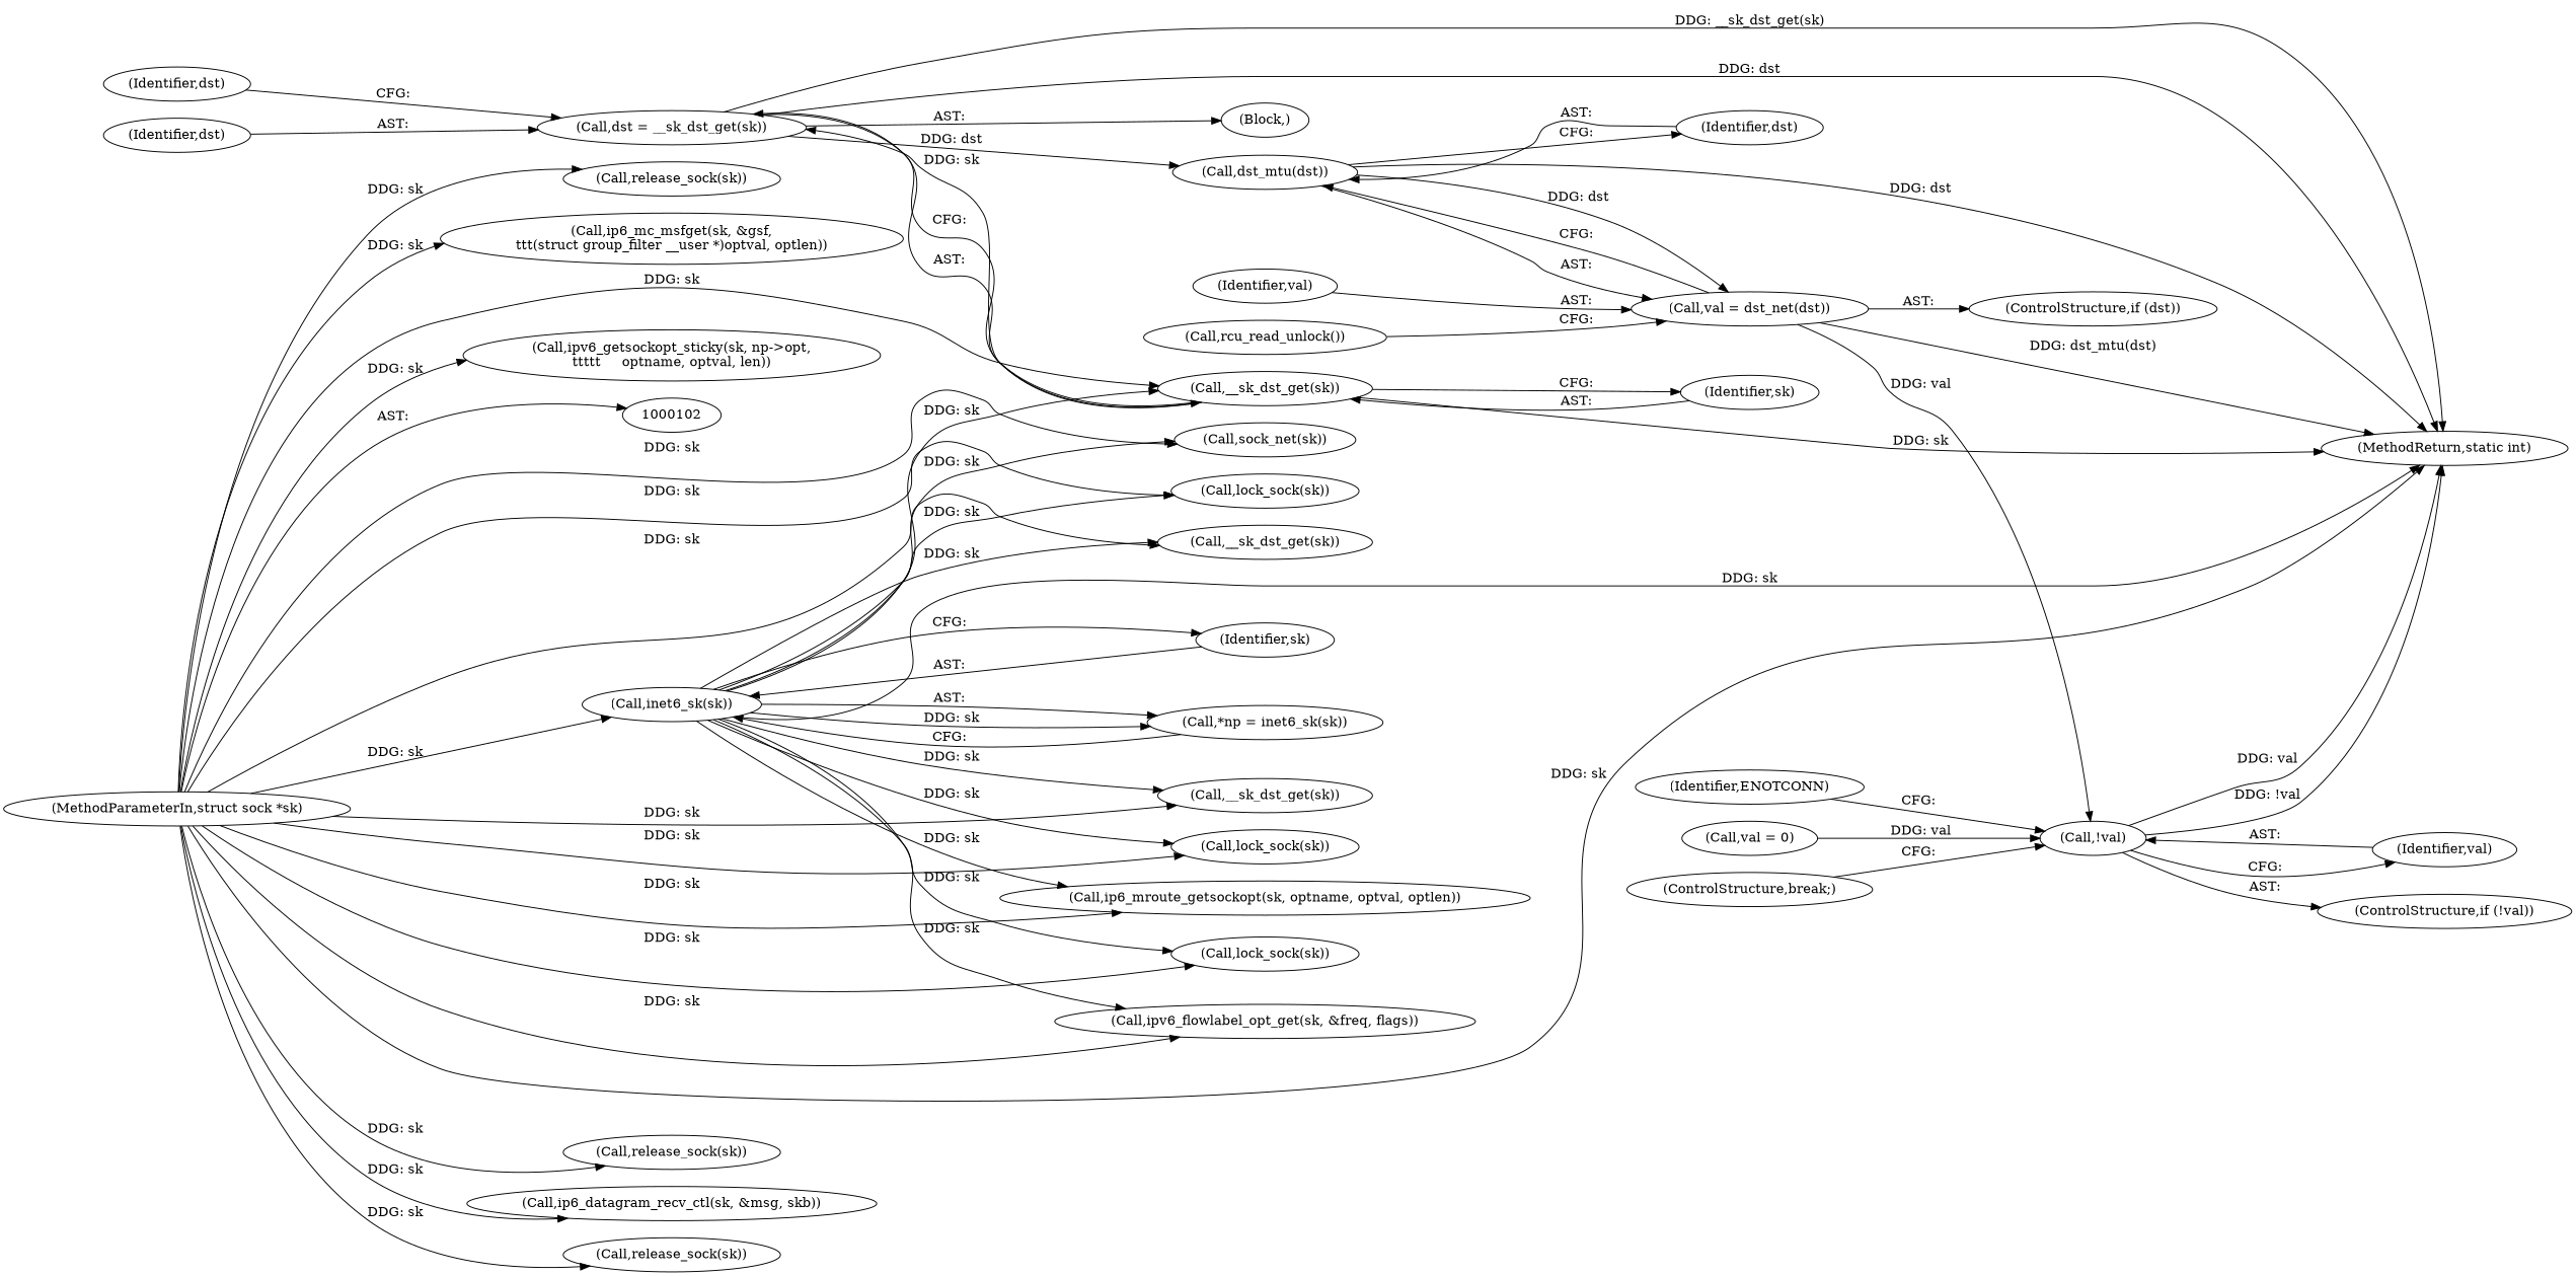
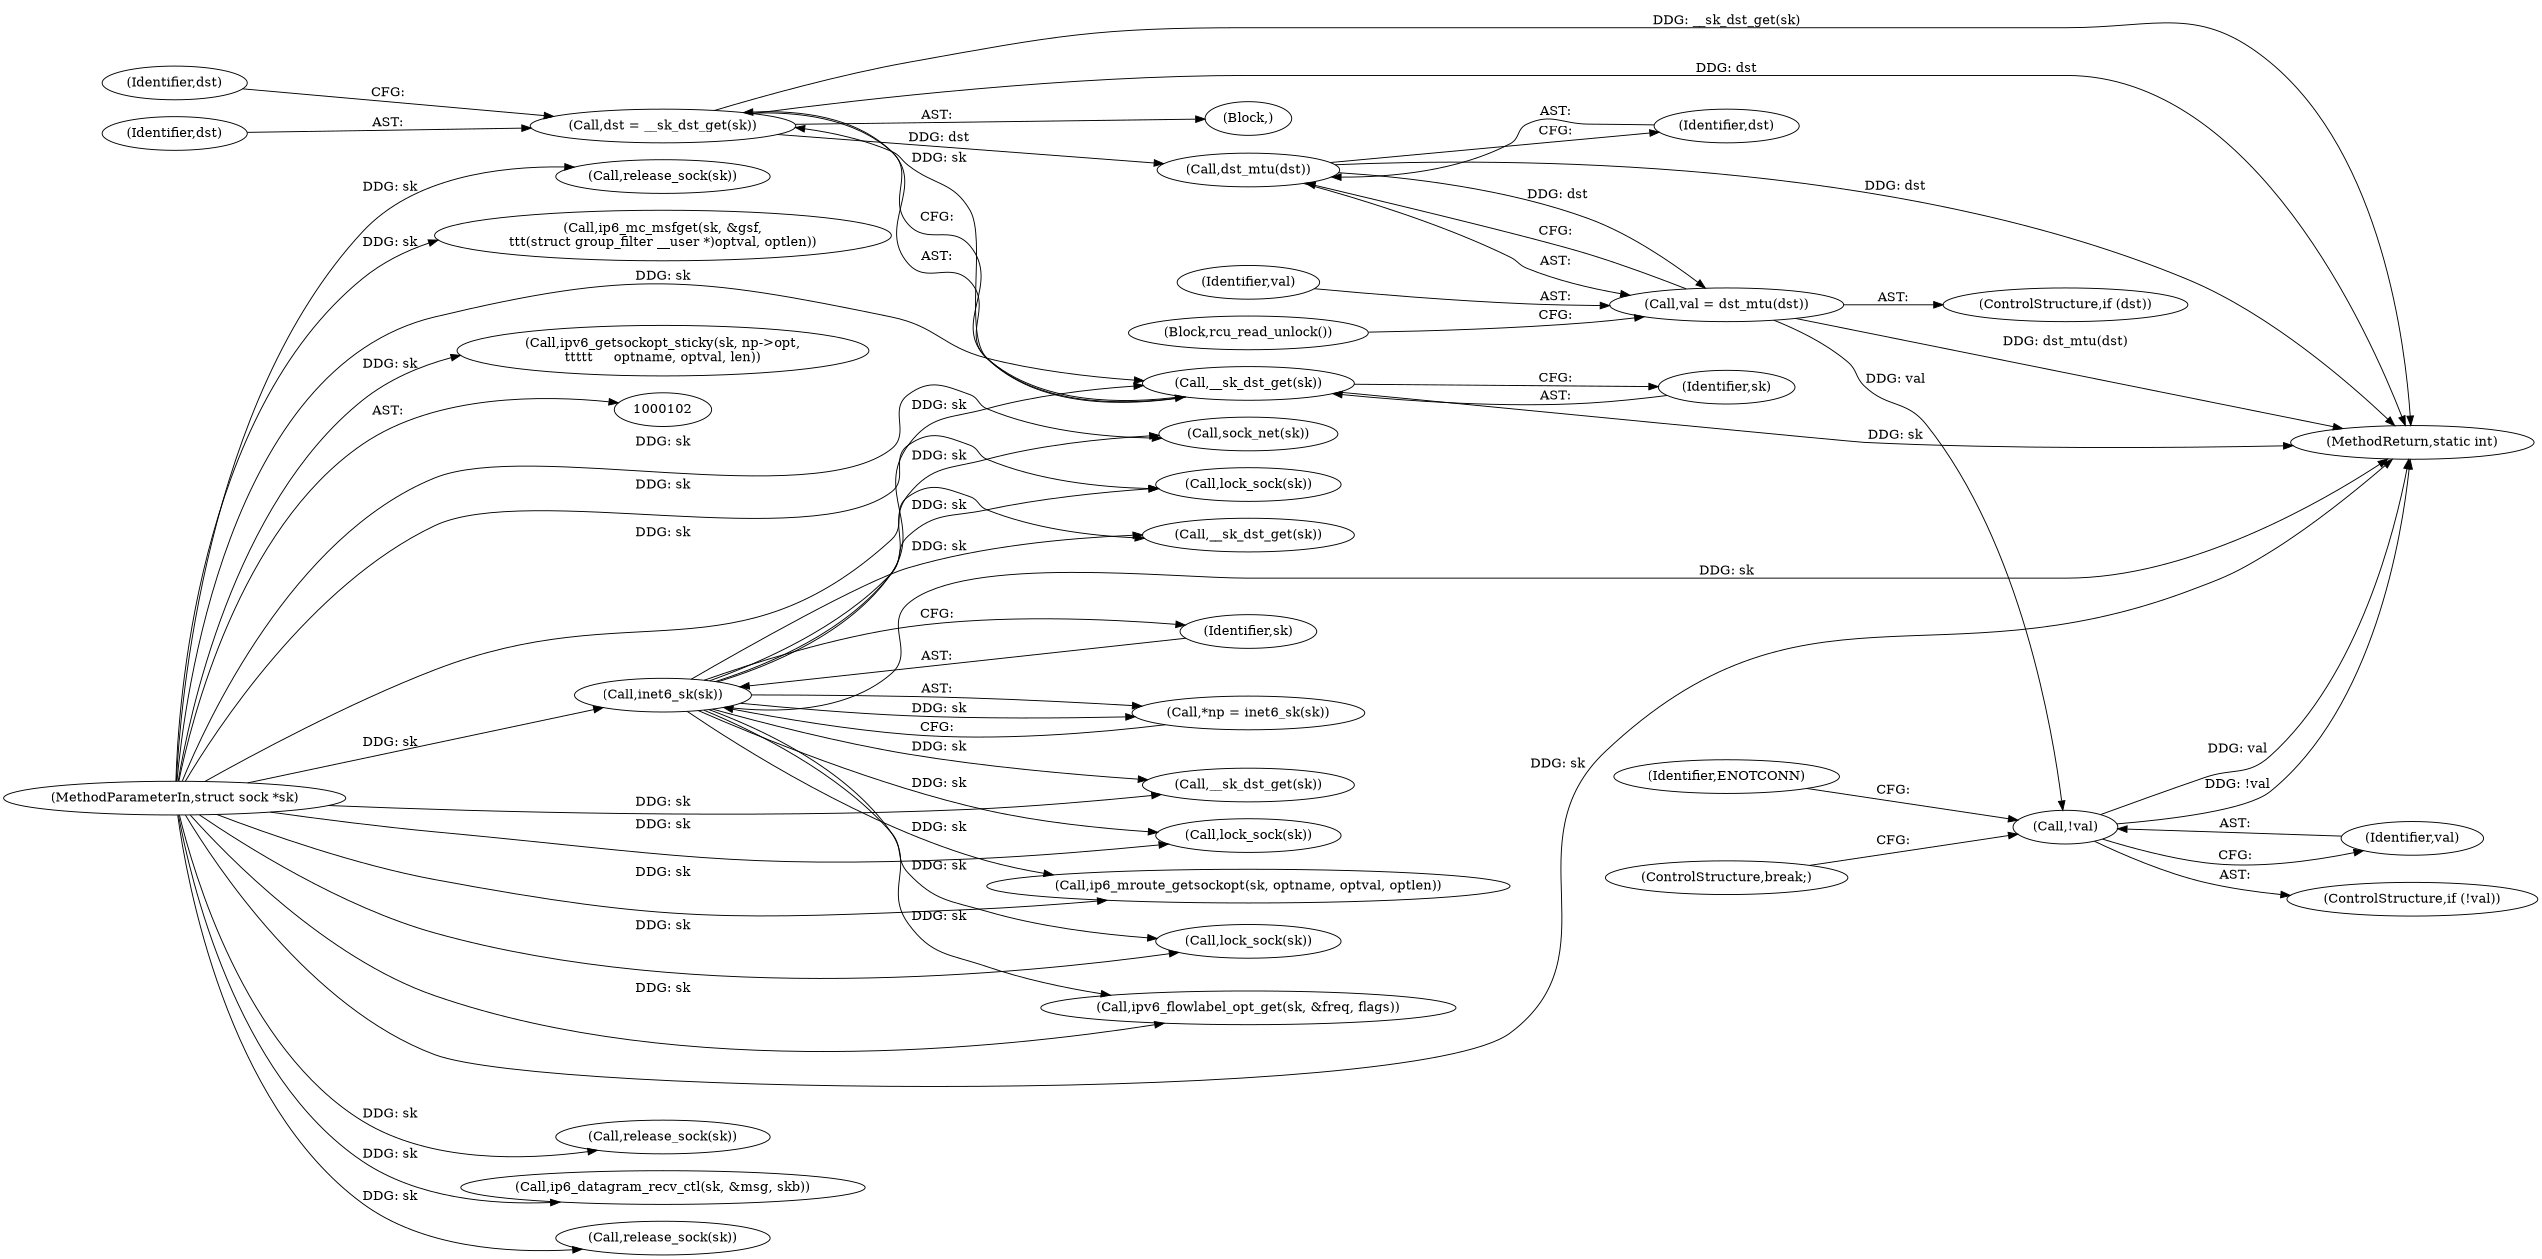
  digraph {
    rankdir=LR
    n1 [label="(Call,dst = __sk_dst_get(sk))"]
    n2 [label="(Call,__sk_dst_get(sk))"]
    n3 [label="(Call,dst_mtu(dst))"]
    n4 [label="(MethodReturn,static int)"]
    n5 [label="(Block,)"]
    n6 [label="(Identifier,sk)"]
-   n7 [label="(Call,val = dst_net(dst))"]
+   n7 [label="(Call,val = dst_mtu(dst))"]
    n8 [label="(Identifier,dst)"]
    n9 [label="(Call,inet6_sk(sk))"]
    n10 [label="(Call,sock_net(sk))"]
    n11 [label="(Call,lock_sock(sk))"]
    n12 [label="(Identifier,sk)"]
    n13 [label="(Call,*np = inet6_sk(sk))"]
    n14 [label="(Call,__sk_dst_get(sk))"]
    n15 [label="(Call,__sk_dst_get(sk))"]
    n16 [label="(Call,ip6_mroute_getsockopt(sk, optname, optval, optlen))"]
    n17 [label="(Call,lock_sock(sk))"]
    n18 [label="(Call,ipv6_flowlabel_opt_get(sk, &freq, flags))"]
    n19 [label="(Call,lock_sock(sk))"]
    n20 [label="(MethodParameterIn,struct sock *sk)"]
    n21 [label="(Call,release_sock(sk))"]
    n22 [label="(Call,ip6_datagram_recv_ctl(sk, &msg, skb))"]
    n23 [label="(Call,release_sock(sk))"]
    n24 [label="(Call,release_sock(sk))"]
    n25 [label="(Call,ip6_mc_msfget(sk, &gsf,\n\t\t\t(struct group_filter __user *)optval, optlen))"]
    n26 [label="(Call,ipv6_getsockopt_sticky(sk, np->opt,\n\t\t\t\t\t     optname, optval, len))"]
    1000102
    n28 [label="(Call,!val)"]
    n29 [label="(ControlStructure,if (dst))"]
    n30 [label="(Identifier,val)"]
    n31 [label="(ControlStructure,if (!val))"]
    n32 [label="(Identifier,ENOTCONN)"]
    n33 [label="(Identifier,dst)"]
    n34 [label="(Identifier,val)"]
-   n35 [label="(Call,rcu_read_unlock())"]
-   n36 [label="(Call,val = 0)"]
+   n35 [label="(Block,rcu_read_unlock())"]
    n37 [label="(ControlStructure,break;)"]
    n38 [label="(Identifier,dst)"]
    n1 -> n2 [label="CFG: "]
    n1 -> n3 [label="DDG: dst"]
    n1 -> n4 [label="DDG: __sk_dst_get(sk)"]
    n1 -> n4 [label="DDG: dst"]
    n1 -> n5 [label="AST: "]
    n2 -> n1 [label="AST: "]
    n2 -> n1 [label="DDG: sk"]
    n2 -> n4 [label="DDG: sk"]
    n2 -> n6 [label="CFG: "]
    n3 -> n4 [label="DDG: dst"]
    n3 -> n7 [label="AST: "]
    n3 -> n7 [label="DDG: dst"]
    n3 -> n8 [label="CFG: "]
    n6 -> n2 [label="AST: "]
    n7 -> n3 [label="CFG: "]
    n7 -> n4 [label="DDG: dst_mtu(dst)"]
    n7 -> n28 [label="DDG: val"]
    n7 -> n29 [label="AST: "]
    n8 -> n3 [label="AST: "]
    n9 -> n2 [label="DDG: sk"]
    n9 -> n4 [label="DDG: sk"]
    n9 -> n10 [label="DDG: sk"]
    n9 -> n11 [label="DDG: sk"]
    n9 -> n12 [label="CFG: "]
    n9 -> n13 [label="AST: "]
    n9 -> n13 [label="DDG: sk"]
    n9 -> n14 [label="DDG: sk"]
    n9 -> n15 [label="DDG: sk"]
    n9 -> n16 [label="DDG: sk"]
    n9 -> n17 [label="DDG: sk"]
    n9 -> n18 [label="DDG: sk"]
    n9 -> n19 [label="DDG: sk"]
    n12 -> n9 [label="AST: "]
    n13 -> n9 [label="CFG: "]
    n20 -> n2 [label="DDG: sk"]
    n20 -> n4 [label="DDG: sk"]
    n20 -> n9 [label="DDG: sk"]
    n20 -> n10 [label="DDG: sk"]
    n20 -> n11 [label="DDG: sk"]
    n20 -> n14 [label="DDG: sk"]
    n20 -> n15 [label="DDG: sk"]
    n20 -> n16 [label="DDG: sk"]
    n20 -> n17 [label="DDG: sk"]
    n20 -> n18 [label="DDG: sk"]
    n20 -> n19 [label="DDG: sk"]
    n20 -> n21 [label="DDG: sk"]
    n20 -> n22 [label="DDG: sk"]
    n20 -> n23 [label="DDG: sk"]
    n20 -> n24 [label="DDG: sk"]
    n20 -> n25 [label="DDG: sk"]
    n20 -> n26 [label="DDG: sk"]
    n20 -> 1000102 [label="AST: "]
    n28 -> n4 [label="DDG: !val"]
    n28 -> n4 [label="DDG: val"]
    n28 -> n30 [label="CFG: "]
    n28 -> n31 [label="AST: "]
    n30 -> n28 [label="AST: "]
    n32 -> n28 [label="CFG: "]
    n33 -> n1 [label="AST: "]
    n34 -> n7 [label="AST: "]
    n35 -> n7 [label="CFG: "]
-   n36 -> n28 [label="DDG: val"]
    n37 -> n28 [label="CFG: "]
    n38 -> n1 [label="CFG: "]
  }
